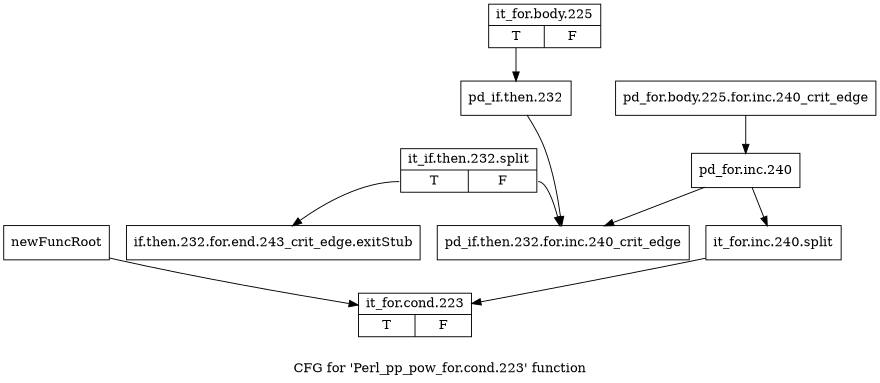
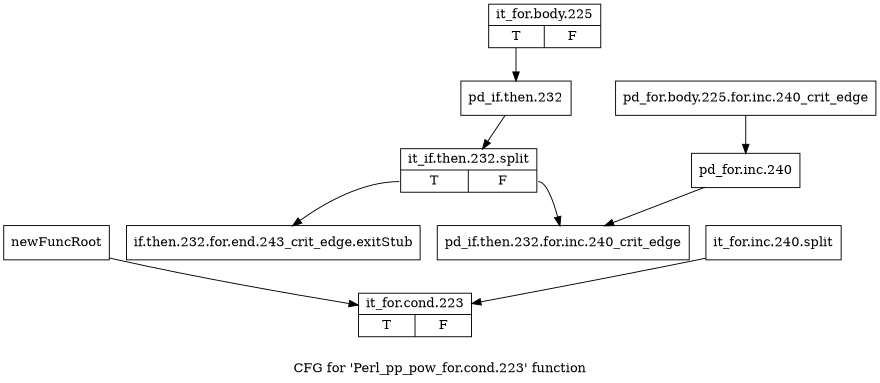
  digraph {
    label="CFG for 'Perl_pp_pow_for.cond.223' function"
    node [shape=record]
    n1 [label="{newFuncRoot}"]
    n2 [label="{it_for.cond.223|{<s0>T|<s1>F}}"]
    n3 [label="{it_for.body.225|{<s0>T|<s1>F}}"]
    n4 [label="{pd_if.then.232}"]
    n5 [label="{if.then.232.for.end.243_crit_edge.exitStub}"]
    n6 [label="{it_if.then.232.split|{<s0>T|<s1>F}}"]
    n7 [label="{pd_for.body.225.for.inc.240_crit_edge}"]
    n8 [label="{pd_for.inc.240}"]
    n9 [label="{pd_if.then.232.for.inc.240_crit_edge}"]
    n10 [label="{it_for.inc.240.split}"]
    n1 -> n2
    n3 -> n4 [tailport=s0]
-   n4 -> n9
+   n4 -> n6
    n6 -> n5 [tailport=s0]
    n6 -> n9 [tailport=s1]
    n7 -> n8
    n8 -> n9
-   n8 -> n10
    n10 -> n2
  }
